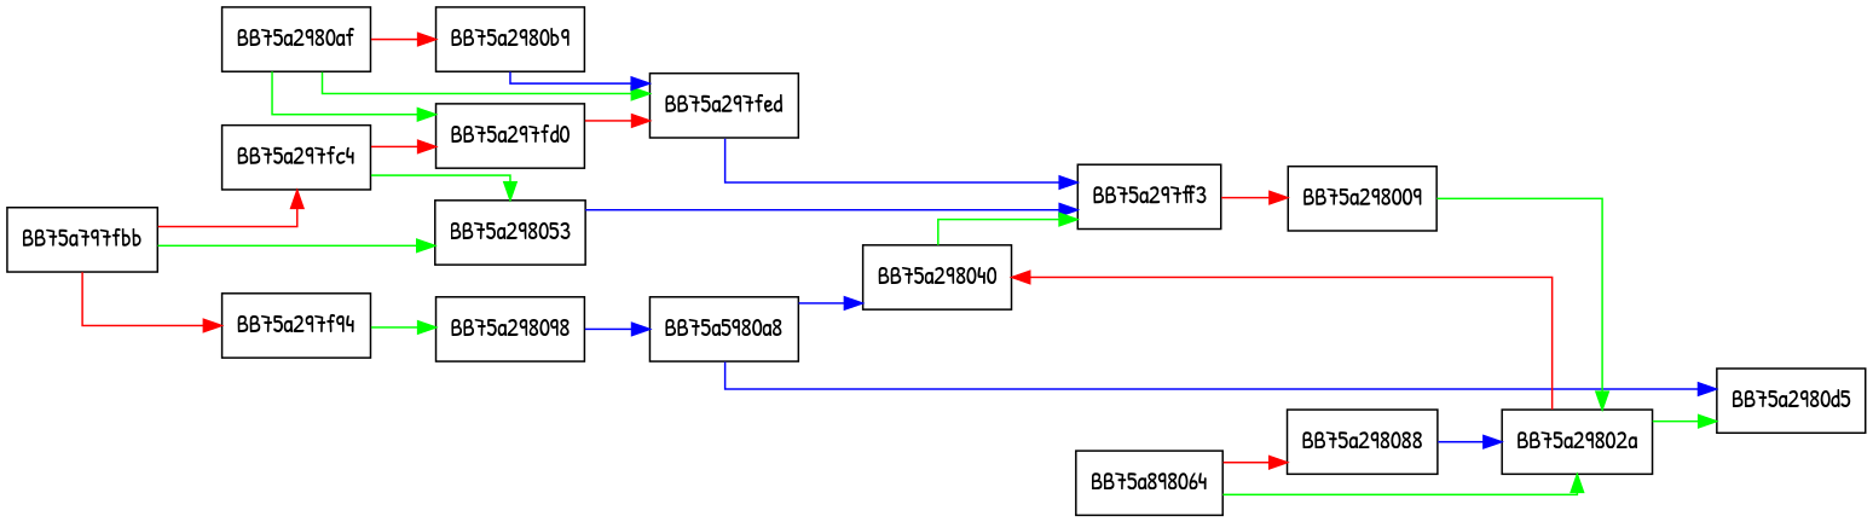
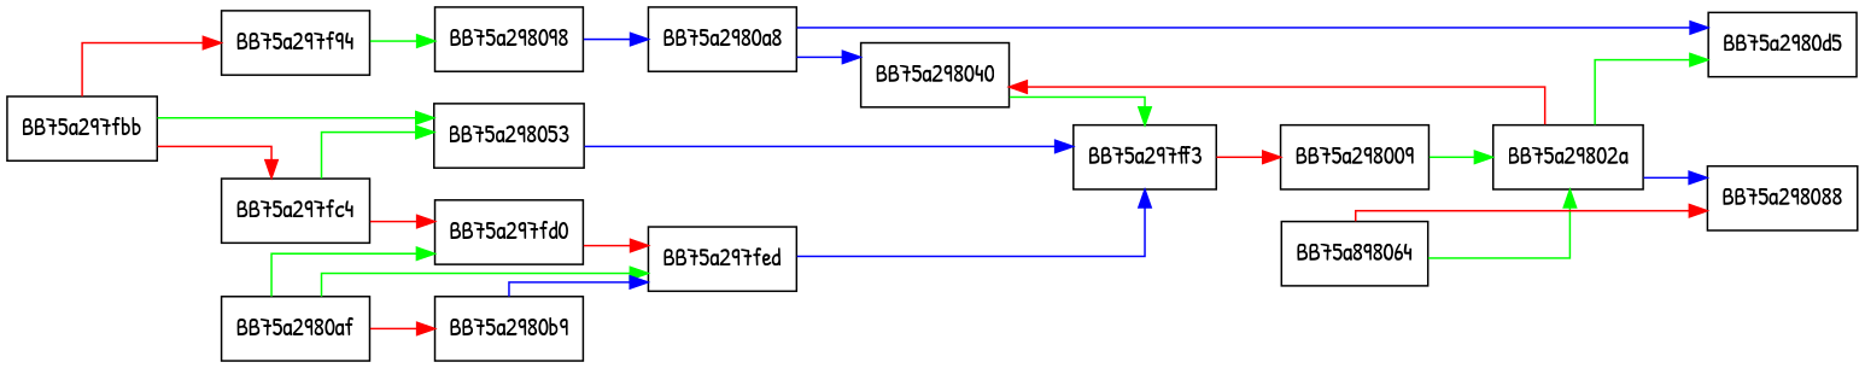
  digraph {
    fontname="Patrick Hand"
    rankdir=LR
    splines=ortho
    node [fontname="Patrick Hand" shape=box]
    edge [color=green fontname="Patrick Hand"]
    BB75a297f94
    BB75a298098
-   BB75a2980a8 [label=BB75a5980a8]
-   BB75a297fbb [label=BB75a797fbb]
+   BB75a2980a8
+   BB75a297fbb
    BB75a298053
    BB75a297fc4
    BB75a298040
    BB75a2980d5
    BB75a297ff3
    BB75a297fd0
    BB75a298009
    BB75a297fed
    BB75a2980af
    BB75a2980b9
    BB75a29802a
    n16 [label=BB75a898064]
    BB75a298088
    BB75a297f94 -> BB75a298098
    BB75a298098 -> BB75a2980a8 [color=blue]
    BB75a2980a8 -> BB75a298040 [color=blue]
    BB75a2980a8 -> BB75a2980d5 [color=blue]
    BB75a297fbb -> BB75a297f94 [color=red]
    BB75a297fbb -> BB75a298053
    BB75a297fbb -> BB75a297fc4 [color=red]
    BB75a298053 -> BB75a297ff3 [color=blue]
    BB75a297fc4 -> BB75a298053
    BB75a297fc4 -> BB75a297fd0 [color=red]
    BB75a298040 -> BB75a297ff3
    BB75a297ff3 -> BB75a298009 [color=red]
    BB75a297fd0 -> BB75a297fed [color=red]
    BB75a298009 -> BB75a29802a
    BB75a297fed -> BB75a297ff3 [color=blue]
    BB75a2980af -> BB75a297fd0
    BB75a2980af -> BB75a297fed
    BB75a2980af -> BB75a2980b9 [color=red]
    BB75a2980b9 -> BB75a297fed [color=blue]
    BB75a29802a -> BB75a298040 [color=red]
    BB75a29802a -> BB75a2980d5
    n16 -> BB75a29802a
    n16 -> BB75a298088 [color=red]
-   BB75a298088 -> BB75a29802a [color=blue]
+   BB75a29802a -> BB75a298088 [color=blue]
  }
